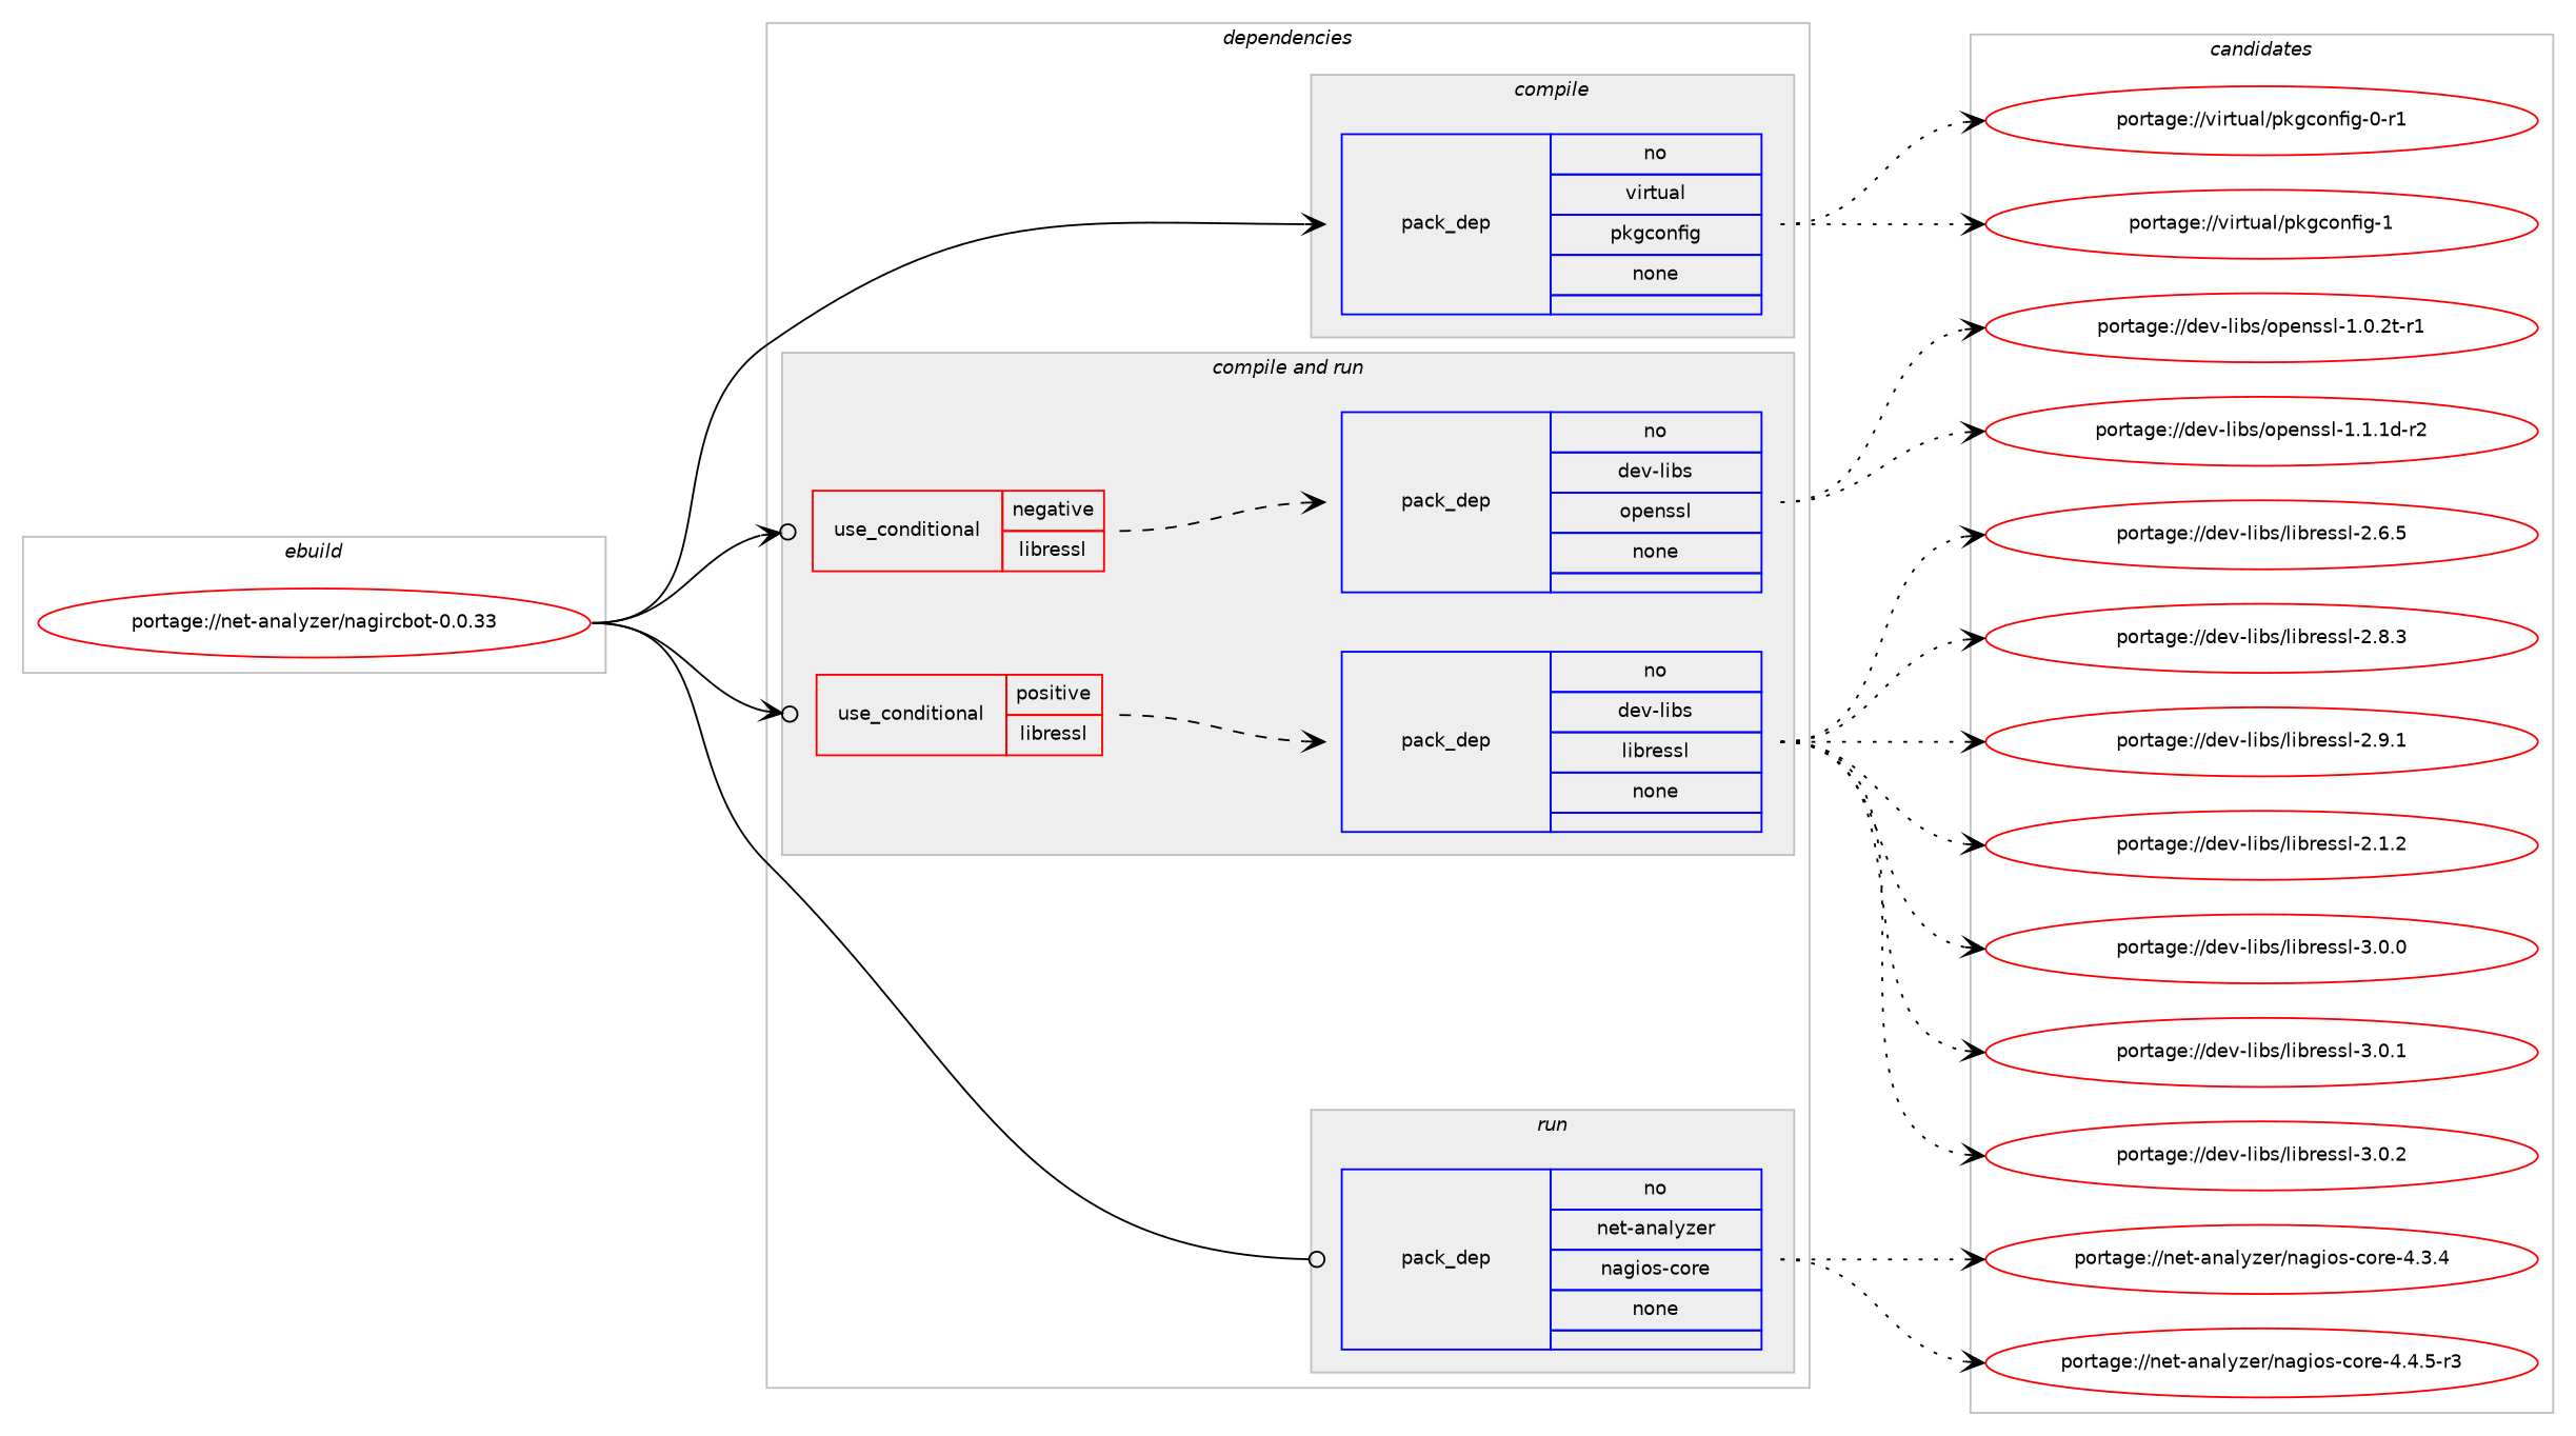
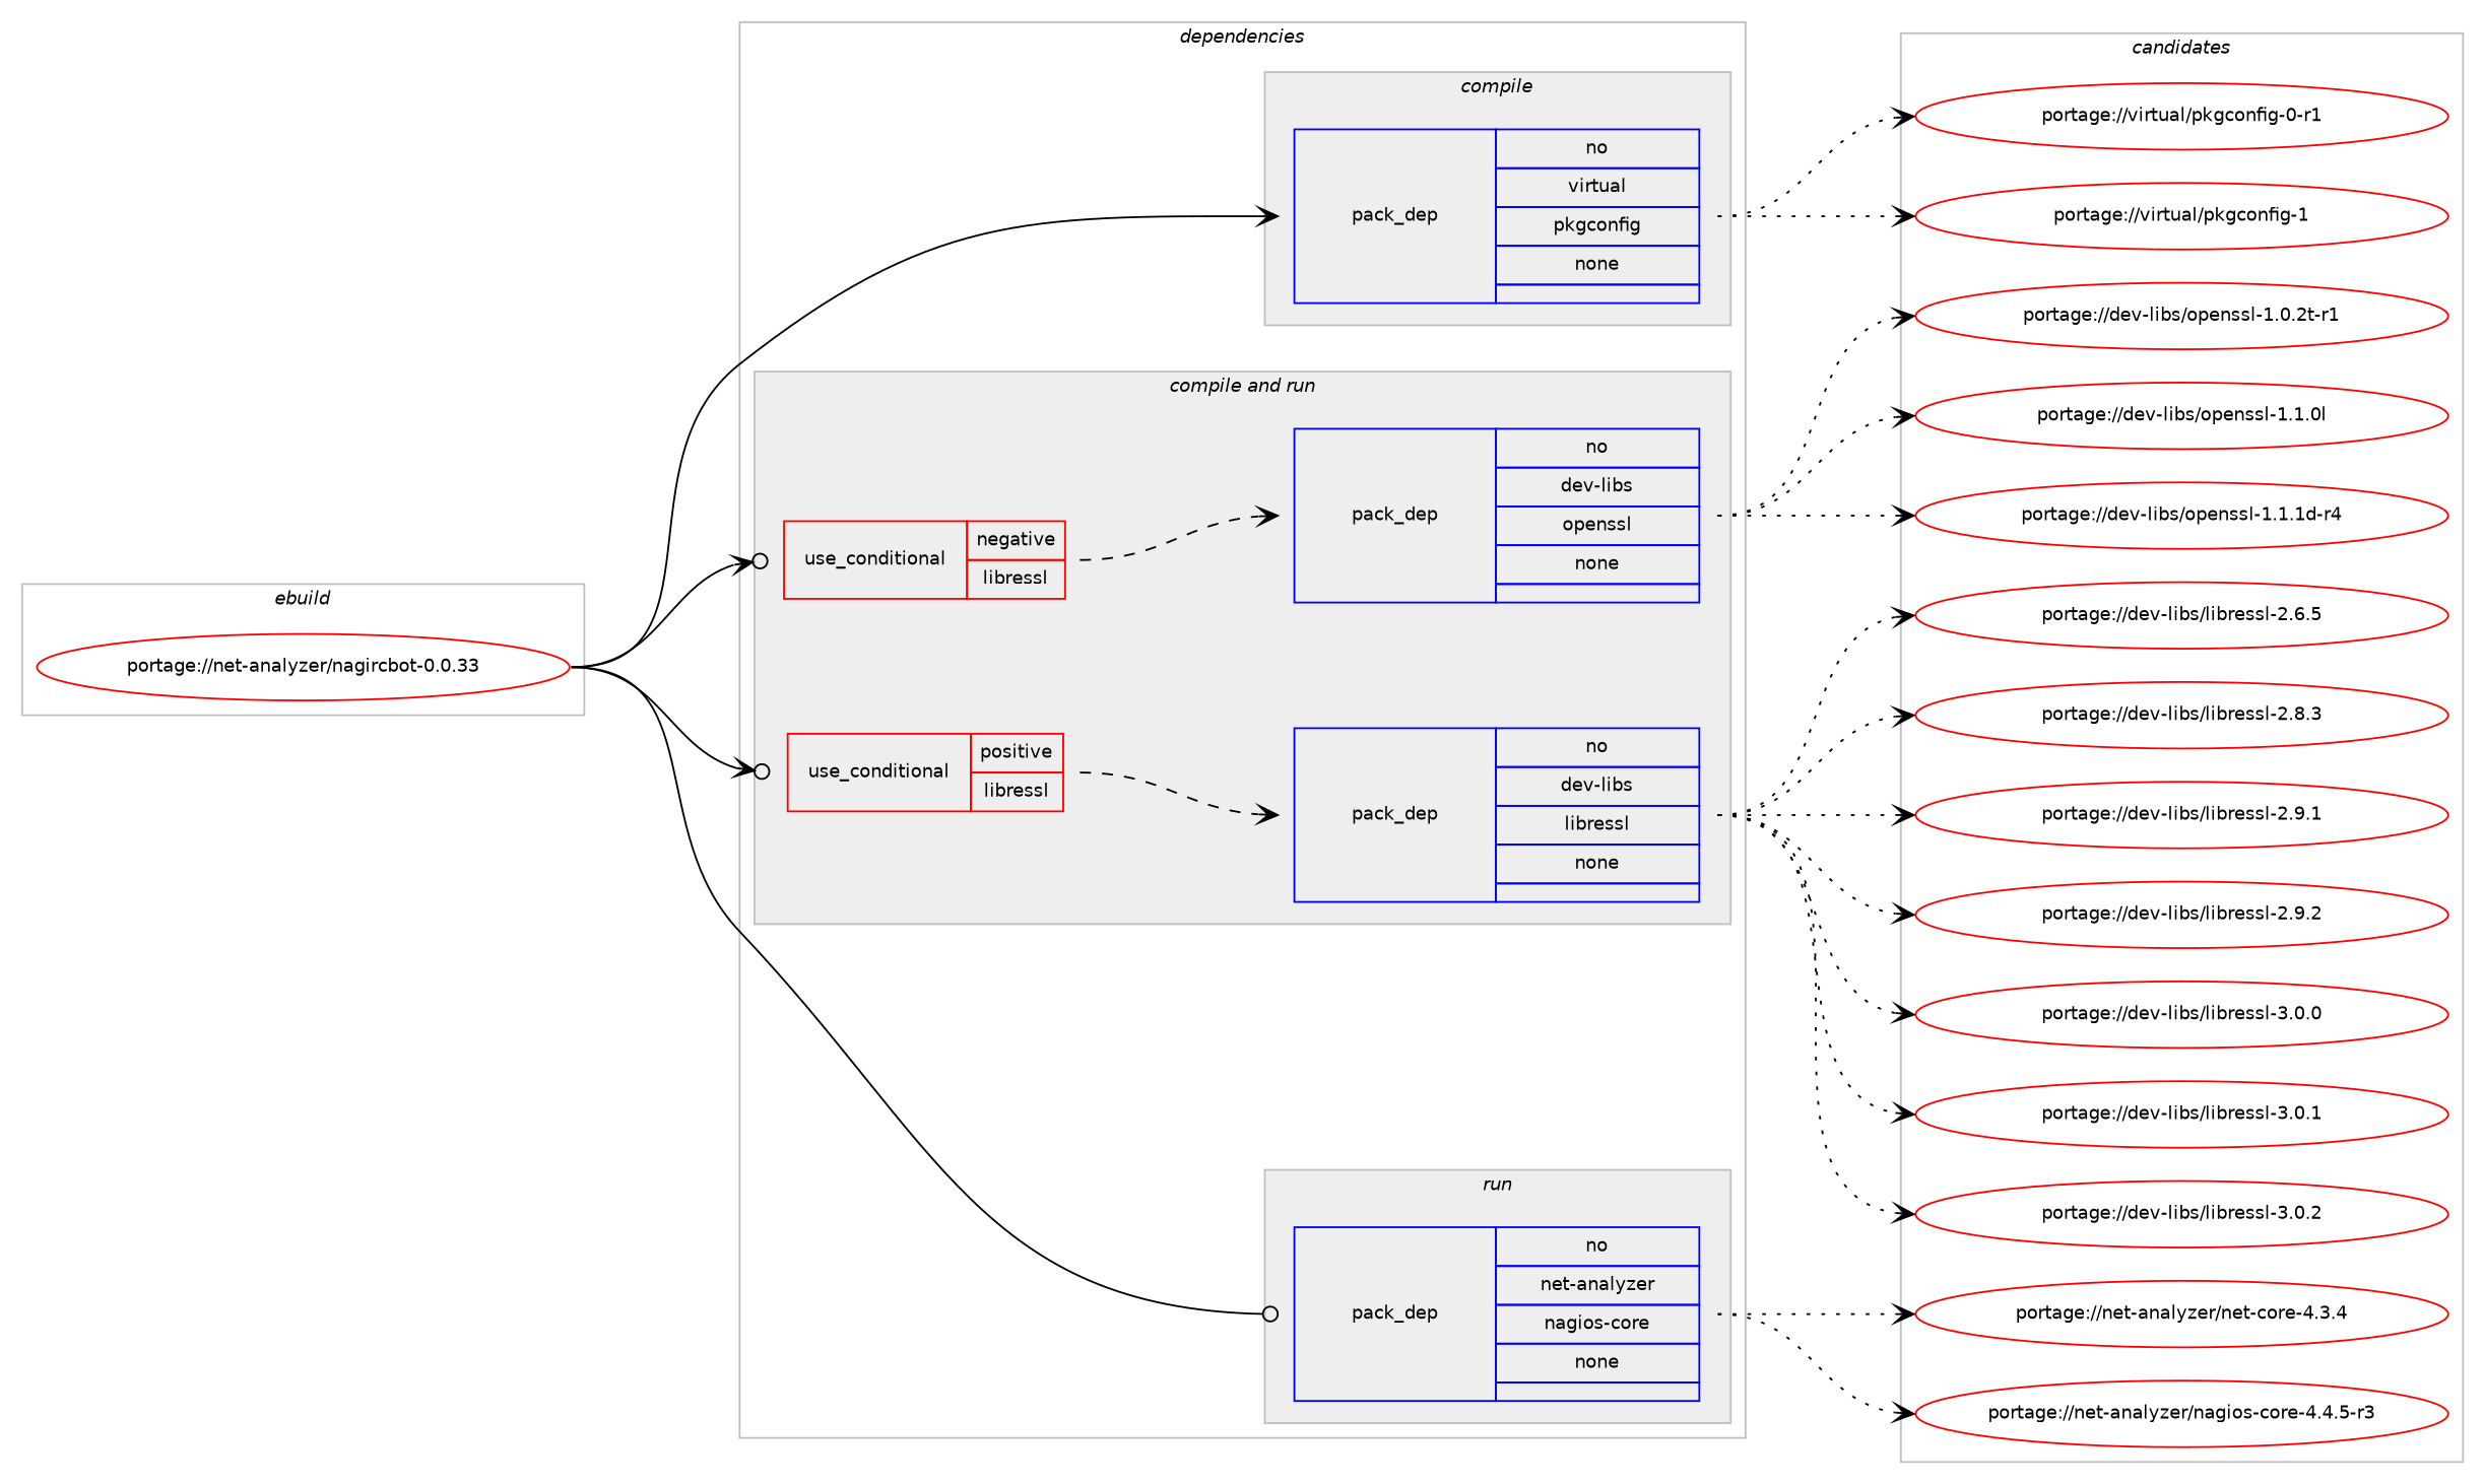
  digraph {
    compound=true
    concentrate=true
    fontname=Helvetica
    fontsize=10
    newrank=true
    rankdir=LR
    ranksep=1.5
    node [color=red fontname=Helvetica fontsize=10]
    edge [arrowhead=vee headport=w style=dotted tailport=e weight=100]
    n1 [label="portage://net-analyzer/nagircbot-0.0.33" width=4]
    n2 [color=blue label=<<TABLE BORDER="0" CELLBORDER="1" CELLSPACING="0" CELLPADDING="4" WIDTH="220"><TR><TD ROWSPAN="6" CELLPADDING="30">pack_dep</TD></TR><TR><TD WIDTH="110">no</TD></TR><TR><TD>virtual</TD></TR><TR><TD>pkgconfig</TD></TR><TR><TD>none</TD></TR><TR><TD></TD></TR></TABLE>> shape=none]
    n3 [color=blue label=<<TABLE BORDER="0" CELLBORDER="1" CELLSPACING="0" CELLPADDING="4" WIDTH="220"><TR><TD ROWSPAN="6" CELLPADDING="30">pack_dep</TD></TR><TR><TD WIDTH="110">no</TD></TR><TR><TD>dev-libs</TD></TR><TR><TD>openssl</TD></TR><TR><TD>none</TD></TR><TR><TD></TD></TR></TABLE>> shape=none]
    n4 [label=<<TABLE BORDER="0" CELLBORDER="1" CELLSPACING="0" CELLPADDING="4"><TR><TD ROWSPAN="3" CELLPADDING="10">use_conditional</TD></TR><TR><TD>negative</TD></TR><TR><TD>libressl</TD></TR></TABLE>> shape=none]
    n5 [color=blue label=<<TABLE BORDER="0" CELLBORDER="1" CELLSPACING="0" CELLPADDING="4" WIDTH="220"><TR><TD ROWSPAN="6" CELLPADDING="30">pack_dep</TD></TR><TR><TD WIDTH="110">no</TD></TR><TR><TD>dev-libs</TD></TR><TR><TD>libressl</TD></TR><TR><TD>none</TD></TR><TR><TD></TD></TR></TABLE>> shape=none]
    n6 [label=<<TABLE BORDER="0" CELLBORDER="1" CELLSPACING="0" CELLPADDING="4"><TR><TD ROWSPAN="3" CELLPADDING="10">use_conditional</TD></TR><TR><TD>positive</TD></TR><TR><TD>libressl</TD></TR></TABLE>> shape=none]
    n7 [color=blue label=<<TABLE BORDER="0" CELLBORDER="1" CELLSPACING="0" CELLPADDING="4" WIDTH="220"><TR><TD ROWSPAN="6" CELLPADDING="30">pack_dep</TD></TR><TR><TD WIDTH="110">no</TD></TR><TR><TD>net-analyzer</TD></TR><TR><TD>nagios-core</TD></TR><TR><TD>none</TD></TR><TR><TD></TD></TR></TABLE>> shape=none]
    n8 [label="portage://virtual/pkgconfig-0-r1" width=4]
    n9 [label="portage://virtual/pkgconfig-1" width=4]
    n10 [label="portage://dev-libs/openssl-1.0.2t-r1" width=4]
-   n12 [label="portage://dev-libs/openssl-1.1.1d-r2" width=4]
+   n11 [label="portage://dev-libs/openssl-1.1.0l" width=4]
+   n12 [label="portage://dev-libs/openssl-1.1.1d-r4" width=4]
    n13 [label="portage://dev-libs/libressl-2.6.5" width=4]
    n14 [label="portage://dev-libs/libressl-2.8.3" width=4]
    n15 [label="portage://dev-libs/libressl-2.9.1" width=4]
-   n16 [label="portage://dev-libs/libressl-2.1.2" width=4]
+   n16 [label="portage://dev-libs/libressl-2.9.2" width=4]
    n17 [label="portage://dev-libs/libressl-3.0.0" width=4]
    n18 [label="portage://dev-libs/libressl-3.0.1" width=4]
    n19 [label="portage://dev-libs/libressl-3.0.2" width=4]
-   n20 [label="portage://net-analyzer/nagios-core-4.3.4" width=4]
+   n20 [label="portage://net-analyzer/net-core-4.3.4" width=4]
    n21 [label="portage://net-analyzer/nagios-core-4.4.5-r3" width=4]
    subgraph cluster_1 {
      color=gray
      label=<<i>ebuild</i>>
      rank=same
      n1
    }
    subgraph cluster_2 {
      color=gray
      label=<<i>dependencies</i>>
      subgraph cluster_3 {
        color=gray
        fillcolor="#eeeeee"
        label=<<i>compile</i>>
        style=filled
        subgraph sub_4 {
          color=gray
          fillcolor="#eeeeee"
          label=<<i>compile</i>>
          style=filled
          n2
        }
      }
      subgraph cluster_5 {
        color=gray
        fillcolor="#eeeeee"
        label=<<i>compile and run</i>>
        style=filled
        subgraph sub_6 {
          color=gray
          fillcolor="#eeeeee"
          label=<<i>compile and run</i>>
          style=filled
          n4
          subgraph sub_7 {
            color=gray
            fillcolor="#eeeeee"
            label=<<i>compile and run</i>>
            style=filled
            n3
          }
        }
        subgraph sub_8 {
          color=gray
          fillcolor="#eeeeee"
          label=<<i>compile and run</i>>
          style=filled
          n6
          subgraph sub_9 {
            color=gray
            fillcolor="#eeeeee"
            label=<<i>compile and run</i>>
            style=filled
            n5
          }
        }
      }
      subgraph cluster_10 {
        color=gray
        fillcolor="#eeeeee"
        label=<<i>run</i>>
        style=filled
        subgraph sub_11 {
          color=gray
          fillcolor="#eeeeee"
          label=<<i>run</i>>
          style=filled
          n7
        }
      }
    }
    subgraph cluster_12 {
      color=gray
      label=<<i>candidates</i>>
      rank=same
      subgraph sub_13 {
        color=black
        label=<<i>candidates</i>>
        nodesep=1
        rank=same
        n8
        n9
      }
      subgraph sub_14 {
        color=black
        label=<<i>candidates</i>>
        nodesep=1
        rank=same
        n10
+       n11
        n12
      }
      subgraph sub_15 {
        color=black
        label=<<i>candidates</i>>
        nodesep=1
        rank=same
        n13
        n14
        n15
        n16
        n17
        n18
        n19
      }
      subgraph sub_16 {
        color=black
        label=<<i>candidates</i>>
        nodesep=1
        rank=same
        n20
        n21
      }
    }
    n1 -> n2 [style=solid weight=20]
    n1 -> n4 [arrowhead=odotvee style=solid weight=20]
    n1 -> n6 [arrowhead=odotvee style=solid weight=20]
    n1 -> n7 [arrowhead=odot style=solid weight=20]
    n2 -> n8
    n2 -> n9
    n3 -> n10
+   n3 -> n11
    n3 -> n12
    n4 -> n3 [style=dashed weight=20]
    n5 -> n13
    n5 -> n14
    n5 -> n15
    n5 -> n16
    n5 -> n17
    n5 -> n18
    n5 -> n19
    n6 -> n5 [style=dashed weight=20]
    n7 -> n20
    n7 -> n21
  }
